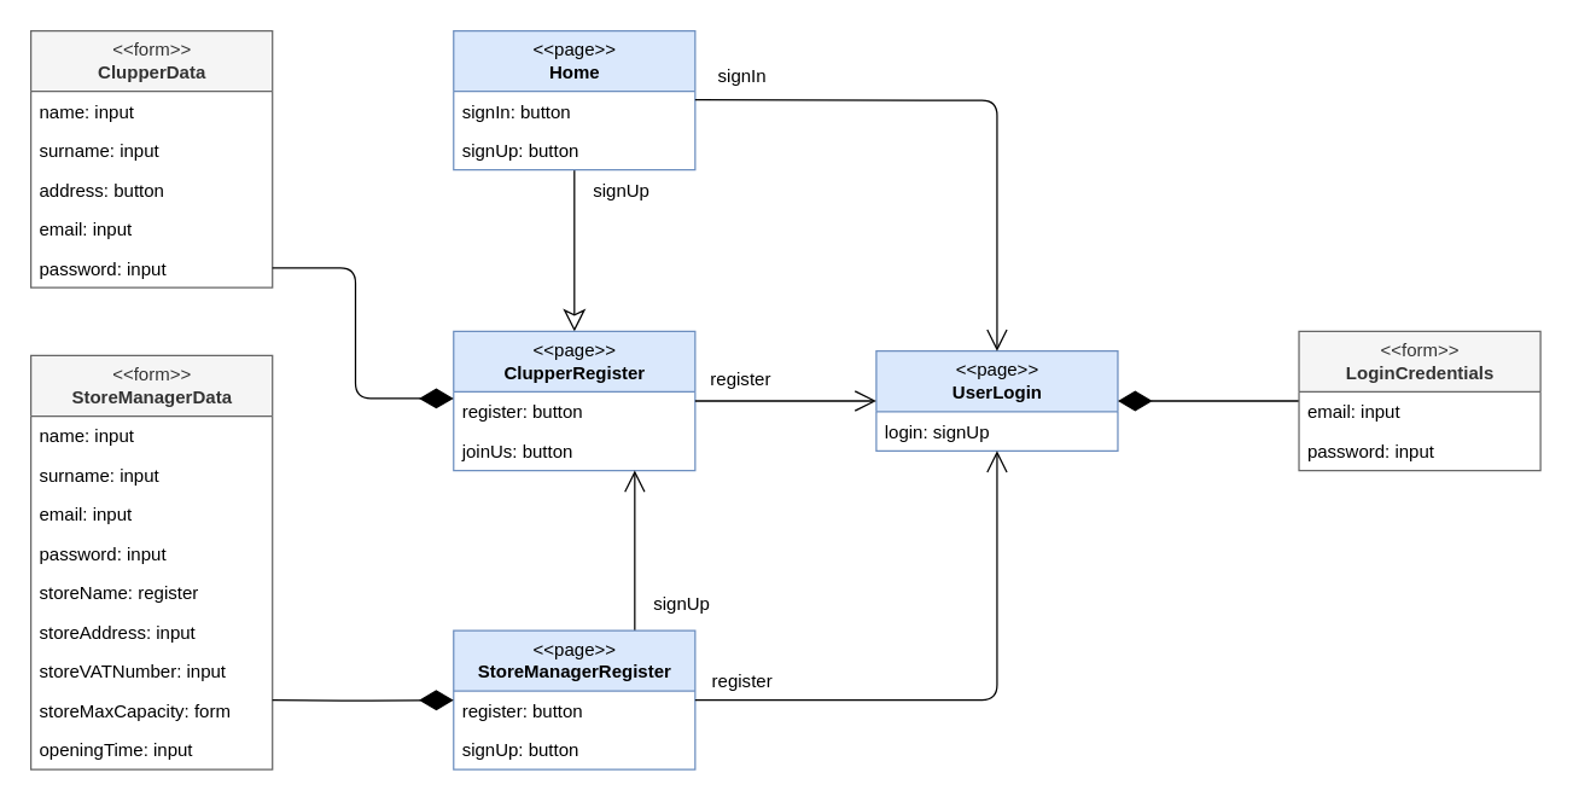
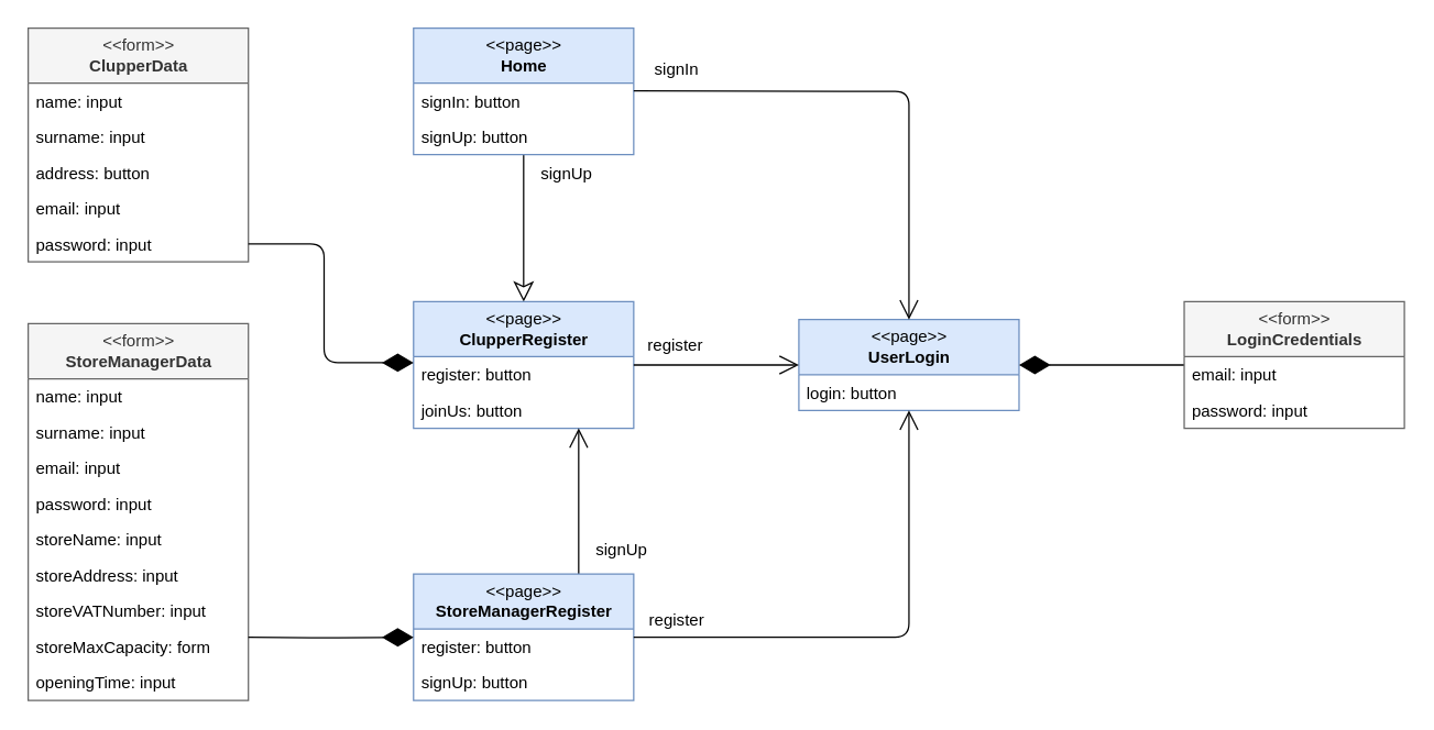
  <mxCell id="0" value="" />
  <mxCell id="1" parent="0" />
  <mxCell id="2" style="edgeStyle=orthogonalEdgeStyle;orthogonalLoop=1;jettySize=auto;html=1;exitX=0.5;exitY=1;exitDx=0;exitDy=0;entryX=0.5;entryY=0;entryDx=0;entryDy=0;endArrow=classic;endFill=0;endSize=12;" edge="1" parent="1" source="4" target="7"><mxGeometry relative="1" as="geometry" /></mxCell>
  <mxCell id="3" value="signUp" style="edgeLabel;html=1;align=center;verticalAlign=middle;resizable=0;points=[];fontSize=12;" vertex="1" connectable="0" parent="2"><mxGeometry x="-0.702" y="2" relative="1" as="geometry"><mxPoint x="28" y="-2.86" as="offset" /></mxGeometry></mxCell>
  <mxCell id="4" value="&amp;lt;&amp;lt;page&amp;gt;&amp;gt;&lt;br&gt;&lt;b&gt;Home&lt;/b&gt;" style="swimlane;fontStyle=0;childLayout=stackLayout;horizontal=1;startSize=40;fillColor=#dae8fc;horizontalStack=0;resizeParent=1;resizeParentMax=0;resizeLast=0;collapsible=1;marginBottom=0;html=1;strokeColor=#6c8ebf;" vertex="1" parent="1"><mxGeometry x="300" y="20" width="160" height="92" as="geometry" /></mxCell>
  <mxCell id="5" value="signIn: button" style="text;strokeColor=none;fillColor=none;align=left;verticalAlign=top;spacingLeft=4;spacingRight=4;overflow=hidden;rotatable=0;points=[[0,0.5],[1,0.5]];portConstraint=eastwest;" vertex="1" parent="4"><mxGeometry y="40" width="160" height="26" as="geometry" /></mxCell>
  <mxCell id="6" value="signUp: button&#10;" style="text;strokeColor=none;fillColor=none;align=left;verticalAlign=top;spacingLeft=4;spacingRight=4;overflow=hidden;rotatable=0;points=[[0,0.5],[1,0.5]];portConstraint=eastwest;spacing=2;" vertex="1" parent="4"><mxGeometry y="66" width="160" height="26" as="geometry" /></mxCell>
  <mxCell id="7" value="&amp;lt;&amp;lt;page&amp;gt;&amp;gt;&lt;br&gt;&lt;b&gt;ClupperRegister&lt;/b&gt;" style="swimlane;fontStyle=0;childLayout=stackLayout;horizontal=1;startSize=40;fillColor=#dae8fc;horizontalStack=0;resizeParent=1;resizeParentMax=0;resizeLast=0;collapsible=1;marginBottom=0;html=1;spacingBottom=0;strokeColor=#6c8ebf;" vertex="1" parent="1"><mxGeometry x="300" y="219" width="160" height="92" as="geometry" /></mxCell>
  <mxCell id="8" value="register: button" style="text;strokeColor=none;fillColor=none;align=left;verticalAlign=top;spacingLeft=4;spacingRight=4;overflow=hidden;rotatable=0;points=[[0,0.5],[1,0.5]];portConstraint=eastwest;" vertex="1" parent="7"><mxGeometry y="40" width="160" height="26" as="geometry" /></mxCell>
  <mxCell id="9" value="joinUs: button&#10;" style="text;strokeColor=none;fillColor=none;align=left;verticalAlign=top;spacingLeft=4;spacingRight=4;overflow=hidden;rotatable=0;points=[[0,0.5],[1,0.5]];portConstraint=eastwest;spacing=2;" vertex="1" parent="7"><mxGeometry y="66" width="160" height="26" as="geometry" /></mxCell>
  <mxCell id="10" style="edgeStyle=orthogonalEdgeStyle;orthogonalLoop=1;jettySize=auto;html=1;exitX=0.75;exitY=0;exitDx=0;exitDy=0;endArrow=open;endFill=0;endSize=12;" edge="1" parent="1" source="12"><mxGeometry relative="1" as="geometry"><mxPoint x="420" y="311" as="targetPoint" /></mxGeometry></mxCell>
  <mxCell id="11" value="signUp" style="edgeLabel;html=1;align=center;verticalAlign=middle;resizable=0;points=[];fontSize=12;" vertex="1" connectable="0" parent="10"><mxGeometry x="0.537" y="-2" relative="1" as="geometry"><mxPoint x="28" y="64.38" as="offset" /></mxGeometry></mxCell>
  <mxCell id="12" value="&amp;lt;&amp;lt;page&amp;gt;&amp;gt;&lt;br&gt;&lt;b&gt;StoreManagerRegister&lt;/b&gt;" style="swimlane;fontStyle=0;childLayout=stackLayout;horizontal=1;startSize=40;fillColor=#dae8fc;horizontalStack=0;resizeParent=1;resizeParentMax=0;resizeLast=0;collapsible=1;marginBottom=0;html=1;strokeColor=#6c8ebf;" vertex="1" parent="1"><mxGeometry x="300" y="417" width="160" height="92" as="geometry" /></mxCell>
  <mxCell id="13" value="register: button" style="text;strokeColor=none;fillColor=none;align=left;verticalAlign=top;spacingLeft=4;spacingRight=4;overflow=hidden;rotatable=0;points=[[0,0.5],[1,0.5]];portConstraint=eastwest;" vertex="1" parent="12"><mxGeometry y="40" width="160" height="26" as="geometry" /></mxCell>
  <mxCell id="14" value="signUp: button&#10;" style="text;strokeColor=none;fillColor=none;align=left;verticalAlign=top;spacingLeft=4;spacingRight=4;overflow=hidden;rotatable=0;points=[[0,0.5],[1,0.5]];portConstraint=eastwest;spacing=2;" vertex="1" parent="12"><mxGeometry y="66" width="160" height="26" as="geometry" /></mxCell>
  <mxCell id="15" value="&amp;lt;&amp;lt;form&amp;gt;&amp;gt;&lt;br&gt;&lt;b&gt;ClupperData&lt;/b&gt;" style="swimlane;fontStyle=0;childLayout=stackLayout;horizontal=1;startSize=40;fillColor=#f5f5f5;horizontalStack=0;resizeParent=1;resizeParentMax=0;resizeLast=0;collapsible=1;marginBottom=0;html=1;strokeColor=#666666;fontColor=#333333;" vertex="1" parent="1"><mxGeometry x="20" y="20" width="160" height="170" as="geometry" /></mxCell>
  <mxCell id="16" value="name: input" style="text;strokeColor=none;fillColor=none;align=left;verticalAlign=middle;spacingLeft=4;spacingRight=4;overflow=hidden;rotatable=0;points=[[0,0.5],[1,0.5]];portConstraint=eastwest;" vertex="1" parent="15"><mxGeometry y="40" width="160" height="26" as="geometry" /></mxCell>
  <mxCell id="17" value="surname: input" style="text;strokeColor=none;fillColor=none;align=left;verticalAlign=top;spacingLeft=4;spacingRight=4;overflow=hidden;rotatable=0;points=[[0,0.5],[1,0.5]];portConstraint=eastwest;spacing=2;" vertex="1" parent="15"><mxGeometry y="66" width="160" height="26" as="geometry" /></mxCell>
  <mxCell id="18" value="address: button" style="text;strokeColor=none;fillColor=none;align=left;verticalAlign=top;spacingLeft=4;spacingRight=4;overflow=hidden;rotatable=0;points=[[0,0.5],[1,0.5]];portConstraint=eastwest;spacing=2;" vertex="1" parent="15"><mxGeometry y="92" width="160" height="26" as="geometry" /></mxCell>
  <mxCell id="19" value="email: input" style="text;strokeColor=none;fillColor=none;align=left;verticalAlign=top;spacingLeft=4;spacingRight=4;overflow=hidden;rotatable=0;points=[[0,0.5],[1,0.5]];portConstraint=eastwest;spacing=2;" vertex="1" parent="15"><mxGeometry y="118" width="160" height="26" as="geometry" /></mxCell>
  <mxCell id="20" value="password: input" style="text;strokeColor=none;fillColor=none;align=left;verticalAlign=top;spacingLeft=4;spacingRight=4;overflow=hidden;rotatable=0;points=[[0,0.5],[1,0.5]];portConstraint=eastwest;spacing=2;" vertex="1" parent="15"><mxGeometry y="144" width="160" height="26" as="geometry" /></mxCell>
  <mxCell id="21" value="&amp;lt;&amp;lt;form&amp;gt;&amp;gt;&lt;br&gt;&lt;b&gt;StoreManagerData&lt;/b&gt;" style="swimlane;fontStyle=0;childLayout=stackLayout;horizontal=1;startSize=40;fillColor=#f5f5f5;horizontalStack=0;resizeParent=1;resizeParentMax=0;resizeLast=0;collapsible=1;marginBottom=0;html=1;strokeColor=#666666;fontColor=#333333;" vertex="1" parent="1"><mxGeometry x="20" y="235" width="160" height="274" as="geometry" /></mxCell>
  <mxCell id="22" value="name: input" style="text;strokeColor=none;fillColor=none;align=left;verticalAlign=top;spacingLeft=4;spacingRight=4;overflow=hidden;rotatable=0;points=[[0,0.5],[1,0.5]];portConstraint=eastwest;" vertex="1" parent="21"><mxGeometry y="40" width="160" height="26" as="geometry" /></mxCell>
  <mxCell id="23" value="surname: input" style="text;strokeColor=none;fillColor=none;align=left;verticalAlign=top;spacingLeft=4;spacingRight=4;overflow=hidden;rotatable=0;points=[[0,0.5],[1,0.5]];portConstraint=eastwest;spacing=2;" vertex="1" parent="21"><mxGeometry y="66" width="160" height="26" as="geometry" /></mxCell>
  <mxCell id="24" value="email: input" style="text;strokeColor=none;fillColor=none;align=left;verticalAlign=top;spacingLeft=4;spacingRight=4;overflow=hidden;rotatable=0;points=[[0,0.5],[1,0.5]];portConstraint=eastwest;spacing=2;" vertex="1" parent="21"><mxGeometry y="92" width="160" height="26" as="geometry" /></mxCell>
  <mxCell id="25" value="password: input" style="text;strokeColor=none;fillColor=none;align=left;verticalAlign=top;spacingLeft=4;spacingRight=4;overflow=hidden;rotatable=0;points=[[0,0.5],[1,0.5]];portConstraint=eastwest;spacing=2;" vertex="1" parent="21"><mxGeometry y="118" width="160" height="26" as="geometry" /></mxCell>
- <mxCell id="26" value="storeName: register" style="text;strokeColor=none;fillColor=none;align=left;verticalAlign=top;spacingLeft=4;spacingRight=4;overflow=hidden;rotatable=0;points=[[0,0.5],[1,0.5]];portConstraint=eastwest;spacing=2;" vertex="1" parent="21"><mxGeometry y="144" width="160" height="26" as="geometry" /></mxCell>
+ <mxCell id="26" value="storeName: input" style="text;strokeColor=none;fillColor=none;align=left;verticalAlign=top;spacingLeft=4;spacingRight=4;overflow=hidden;rotatable=0;points=[[0,0.5],[1,0.5]];portConstraint=eastwest;spacing=2;" vertex="1" parent="21"><mxGeometry y="144" width="160" height="26" as="geometry" /></mxCell>
  <mxCell id="27" value="storeAddress: input" style="text;strokeColor=none;fillColor=none;align=left;verticalAlign=top;spacingLeft=4;spacingRight=4;overflow=hidden;rotatable=0;points=[[0,0.5],[1,0.5]];portConstraint=eastwest;spacing=2;" vertex="1" parent="21"><mxGeometry y="170" width="160" height="26" as="geometry" /></mxCell>
  <mxCell id="28" value="storeVATNumber: input" style="text;strokeColor=none;fillColor=none;align=left;verticalAlign=top;spacingLeft=4;spacingRight=4;overflow=hidden;rotatable=0;points=[[0,0.5],[1,0.5]];portConstraint=eastwest;spacing=2;" vertex="1" parent="21"><mxGeometry y="196" width="160" height="26" as="geometry" /></mxCell>
  <mxCell id="29" value="storeMaxCapacity: form" style="text;strokeColor=none;fillColor=none;align=left;verticalAlign=top;spacingLeft=4;spacingRight=4;overflow=hidden;rotatable=0;points=[[0,0.5],[1,0.5]];portConstraint=eastwest;" vertex="1" parent="21"><mxGeometry y="222" width="160" height="26" as="geometry" /></mxCell>
  <mxCell id="30" value="openingTime: input" style="text;strokeColor=none;fillColor=none;align=left;verticalAlign=top;spacingLeft=4;spacingRight=4;overflow=hidden;rotatable=0;points=[[0,0.5],[1,0.5]];portConstraint=eastwest;" vertex="1" parent="21"><mxGeometry y="248" width="160" height="26" as="geometry" /></mxCell>
  <mxCell id="31" value="&amp;lt;&amp;lt;page&amp;gt;&amp;gt;&lt;br&gt;&lt;b&gt;UserLogin&lt;/b&gt;" style="swimlane;fontStyle=0;childLayout=stackLayout;horizontal=1;startSize=40;fillColor=#dae8fc;horizontalStack=0;resizeParent=1;resizeParentMax=0;resizeLast=0;collapsible=1;marginBottom=0;html=1;spacingBottom=0;strokeColor=#6c8ebf;" vertex="1" parent="1"><mxGeometry x="580" y="232" width="160" height="66" as="geometry" /></mxCell>
- <mxCell id="32" value="login: signUp" style="text;strokeColor=none;fillColor=none;align=left;verticalAlign=top;spacingLeft=4;spacingRight=4;overflow=hidden;rotatable=0;points=[[0,0.5],[1,0.5]];portConstraint=eastwest;" vertex="1" parent="31"><mxGeometry y="40" width="160" height="26" as="geometry" /></mxCell>
+ <mxCell id="32" value="login: button" style="text;strokeColor=none;fillColor=none;align=left;verticalAlign=top;spacingLeft=4;spacingRight=4;overflow=hidden;rotatable=0;points=[[0,0.5],[1,0.5]];portConstraint=eastwest;" vertex="1" parent="31"><mxGeometry y="40" width="160" height="26" as="geometry" /></mxCell>
  <mxCell id="33" value="" style="endArrow=open;endFill=1;endSize=12;html=1;entryX=0;entryY=0.5;entryDx=0;entryDy=0;" edge="1" parent="1" target="31"><mxGeometry width="160" relative="1" as="geometry"><mxPoint x="460" y="265" as="sourcePoint" /><mxPoint x="579" y="272" as="targetPoint" /></mxGeometry></mxCell>
  <mxCell id="34" value="register" style="edgeLabel;html=1;align=center;verticalAlign=middle;resizable=0;points=[];fontSize=12;" vertex="1" connectable="0" parent="33"><mxGeometry x="-0.326" y="1" relative="1" as="geometry"><mxPoint x="-10.69" y="-14" as="offset" /></mxGeometry></mxCell>
  <mxCell id="35" value="" style="endArrow=open;endFill=1;endSize=12;html=1;entryX=0.5;entryY=0;entryDx=0;entryDy=0;" edge="1" parent="1" target="31"><mxGeometry width="160" relative="1" as="geometry"><mxPoint x="460" y="65.58" as="sourcePoint" /><mxPoint x="580" y="65.58" as="targetPoint" /><Array as="points"><mxPoint x="660" y="66" /></Array></mxGeometry></mxCell>
  <mxCell id="36" value="signIn" style="edgeLabel;html=1;align=center;verticalAlign=middle;resizable=0;points=[];fontSize=12;" vertex="1" connectable="0" parent="35"><mxGeometry x="0.137" y="1" relative="1" as="geometry"><mxPoint x="-171" y="-24.28" as="offset" /></mxGeometry></mxCell>
  <mxCell id="37" value="" style="endArrow=open;endFill=1;endSize=12;html=1;entryX=0.5;entryY=1;entryDx=0;entryDy=0;exitX=1;exitY=0.5;exitDx=0;exitDy=0;" edge="1" parent="1" source="12" target="31"><mxGeometry width="160" relative="1" as="geometry"><mxPoint x="470" y="75.58" as="sourcePoint" /><mxPoint x="670" y="242" as="targetPoint" /><Array as="points"><mxPoint x="660" y="463" /></Array></mxGeometry></mxCell>
  <mxCell id="38" value="register" style="edgeLabel;html=1;align=center;verticalAlign=middle;resizable=0;points=[];fontSize=12;" vertex="1" connectable="0" parent="37"><mxGeometry x="-0.782" y="3" relative="1" as="geometry"><mxPoint x="-10" y="-10" as="offset" /></mxGeometry></mxCell>
  <mxCell id="39" style="edgeStyle=orthogonalEdgeStyle;orthogonalLoop=1;jettySize=auto;html=1;exitX=0;exitY=0.5;exitDx=0;exitDy=0;entryX=1;entryY=0.5;entryDx=0;entryDy=0;endArrow=diamondThin;endFill=1;endSize=20;" edge="1" parent="1" source="40" target="31"><mxGeometry relative="1" as="geometry" /></mxCell>
  <mxCell id="40" value="&amp;lt;&amp;lt;form&amp;gt;&amp;gt;&lt;br&gt;&lt;b&gt;LoginCredentials&lt;/b&gt;" style="swimlane;fontStyle=0;childLayout=stackLayout;horizontal=1;startSize=40;fillColor=#f5f5f5;horizontalStack=0;resizeParent=1;resizeParentMax=0;resizeLast=0;collapsible=1;marginBottom=0;html=1;strokeColor=#666666;fontColor=#333333;" vertex="1" parent="1"><mxGeometry x="860" y="219" width="160" height="92" as="geometry" /></mxCell>
  <mxCell id="41" value="email: input" style="text;strokeColor=none;fillColor=none;align=left;verticalAlign=top;spacingLeft=4;spacingRight=4;overflow=hidden;rotatable=0;points=[[0,0.5],[1,0.5]];portConstraint=eastwest;spacing=2;" vertex="1" parent="40"><mxGeometry y="40" width="160" height="26" as="geometry" /></mxCell>
  <mxCell id="42" value="password: input" style="text;strokeColor=none;fillColor=none;align=left;verticalAlign=top;spacingLeft=4;spacingRight=4;overflow=hidden;rotatable=0;points=[[0,0.5],[1,0.5]];portConstraint=eastwest;spacing=2;" vertex="1" parent="40"><mxGeometry y="66" width="160" height="26" as="geometry" /></mxCell>
  <mxCell id="43" style="edgeStyle=orthogonalEdgeStyle;orthogonalLoop=1;jettySize=auto;html=1;entryX=0;entryY=0.232;entryDx=0;entryDy=0;endArrow=diamondThin;endFill=1;endSize=20;entryPerimeter=0;" edge="1" parent="1" target="13"><mxGeometry relative="1" as="geometry"><mxPoint x="180" y="463" as="sourcePoint" /></mxGeometry></mxCell>
  <mxCell id="44" style="edgeStyle=orthogonalEdgeStyle;orthogonalLoop=1;jettySize=auto;html=1;exitX=1;exitY=0.5;exitDx=0;exitDy=0;endArrow=diamondThin;endFill=1;endSize=20;entryX=0;entryY=0.166;entryDx=0;entryDy=0;entryPerimeter=0;" edge="1" parent="1" source="20" target="8"><mxGeometry relative="1" as="geometry"><mxPoint x="240" y="270" as="targetPoint" /></mxGeometry></mxCell>
